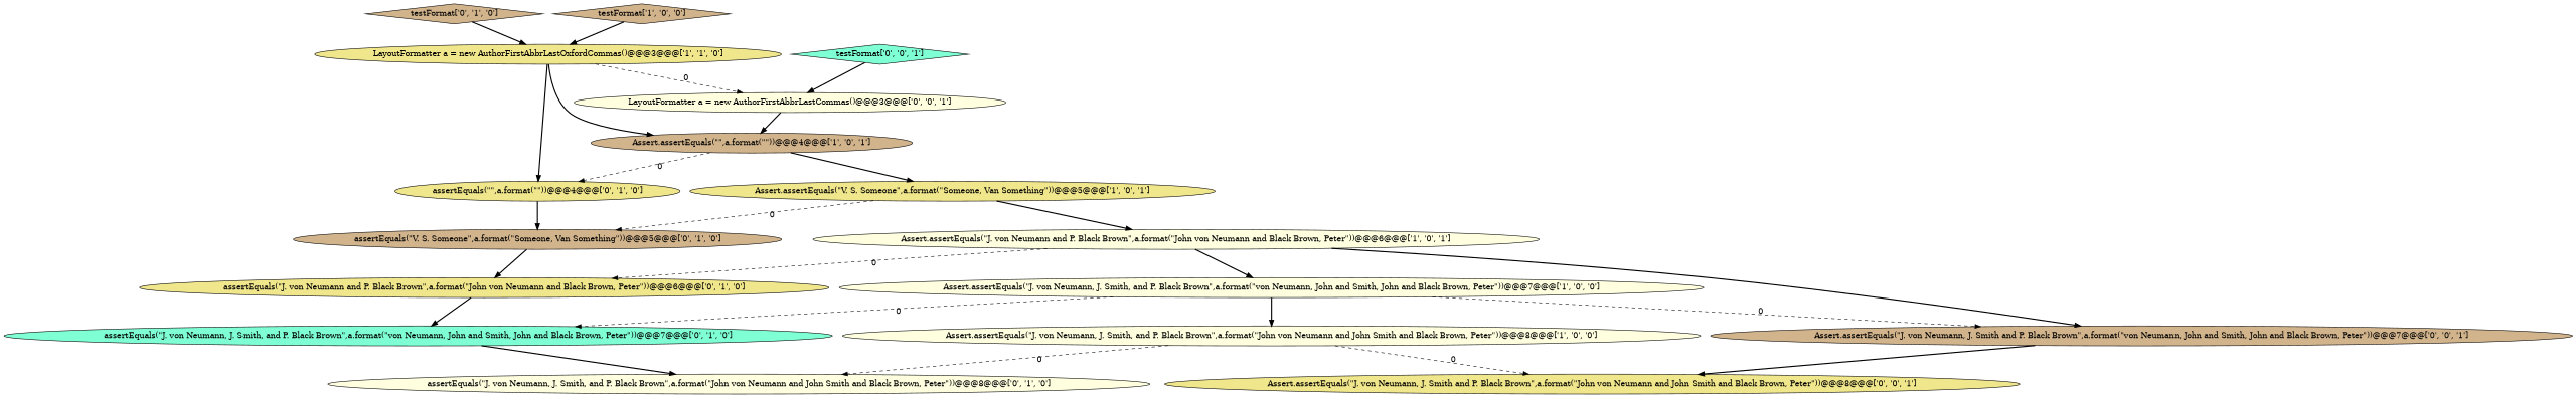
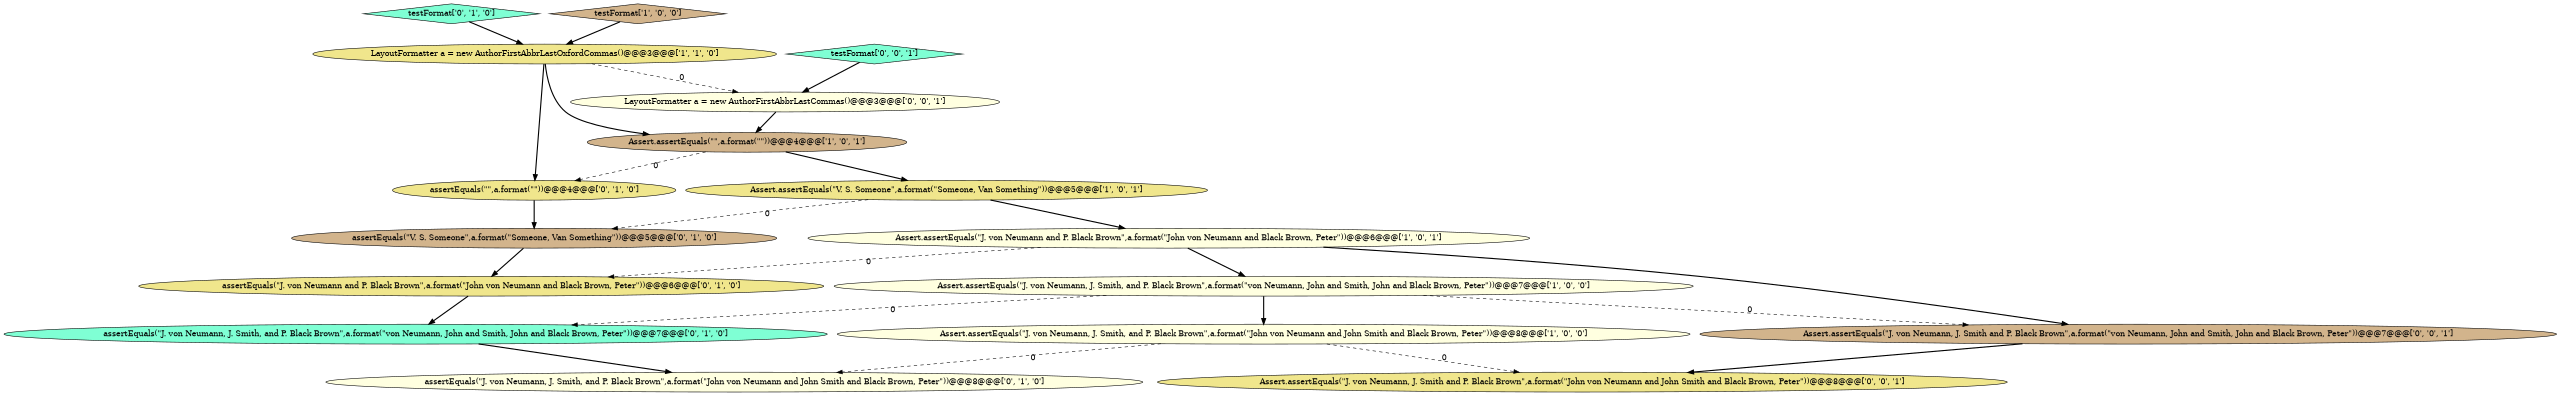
  digraph {
    node [fillcolor=khaki shape=ellipse style=filled]
    edge [style=bold]
    n1 [label="LayoutFormatter a = new AuthorFirstAbbrLastOxfordCommas()@@@3@@@['1', '1', '0']"]
    n2 [fillcolor=lightyellow label="LayoutFormatter a = new AuthorFirstAbbrLastCommas()@@@3@@@['0', '0', '1']"]
    n3 [fillcolor=tan label="Assert.assertEquals(\"\",a.format(\"\"))@@@4@@@['1', '0', '1']"]
    n4 [label="assertEquals(\"\",a.format(\"\"))@@@4@@@['0', '1', '0']"]
    n5 [fillcolor=aquamarine label="assertEquals(\"J. von Neumann, J. Smith, and P. Black Brown\",a.format(\"von Neumann, John and Smith, John and Black Brown, Peter\"))@@@7@@@['0', '1', '0']"]
    n6 [fillcolor=lightyellow label="assertEquals(\"J. von Neumann, J. Smith, and P. Black Brown\",a.format(\"John von Neumann and John Smith and Black Brown, Peter\"))@@@8@@@['0', '1', '0']"]
-   n7 [fillcolor=tan label="testFormat['0', '1', '0']" shape=diamond]
+   n7 [fillcolor=aquamarine label="testFormat['0', '1', '0']" shape=diamond]
    n8 [fillcolor=tan label="assertEquals(\"V. S. Someone\",a.format(\"Someone, Van Something\"))@@@5@@@['0', '1', '0']"]
    n9 [label="assertEquals(\"J. von Neumann and P. Black Brown\",a.format(\"John von Neumann and Black Brown, Peter\"))@@@6@@@['0', '1', '0']"]
    n10 [fillcolor=aquamarine label="testFormat['0', '0', '1']" shape=diamond]
    n11 [fillcolor=tan label="testFormat['1', '0', '0']" shape=diamond]
    n12 [fillcolor=lightyellow label="Assert.assertEquals(\"J. von Neumann, J. Smith, and P. Black Brown\",a.format(\"von Neumann, John and Smith, John and Black Brown, Peter\"))@@@7@@@['1', '0', '0']"]
    n13 [fillcolor=tan label="Assert.assertEquals(\"J. von Neumann, J. Smith and P. Black Brown\",a.format(\"von Neumann, John and Smith, John and Black Brown, Peter\"))@@@7@@@['0', '0', '1']"]
    n14 [fillcolor=lightyellow label="Assert.assertEquals(\"J. von Neumann, J. Smith, and P. Black Brown\",a.format(\"John von Neumann and John Smith and Black Brown, Peter\"))@@@8@@@['1', '0', '0']"]
    n15 [label="Assert.assertEquals(\"J. von Neumann, J. Smith and P. Black Brown\",a.format(\"John von Neumann and John Smith and Black Brown, Peter\"))@@@8@@@['0', '0', '1']"]
    n16 [label="Assert.assertEquals(\"V. S. Someone\",a.format(\"Someone, Van Something\"))@@@5@@@['1', '0', '1']"]
    n17 [fillcolor=lightyellow label="Assert.assertEquals(\"J. von Neumann and P. Black Brown\",a.format(\"John von Neumann and Black Brown, Peter\"))@@@6@@@['1', '0', '1']"]
    n1 -> n2 [label=0 style=dashed]
    n1 -> n3
    n1 -> n4
    n2 -> n3
    n3 -> n4 [label=0 style=dashed]
    n3 -> n16
    n4 -> n8
    n5 -> n6
    n7 -> n1
    n8 -> n9
    n9 -> n5
    n10 -> n2
    n11 -> n1
    n12 -> n5 [label=0 style=dashed]
    n12 -> n13 [label=0 style=dashed]
    n12 -> n14
    n13 -> n15
    n14 -> n6 [label=0 style=dashed]
    n14 -> n15 [label=0 style=dashed]
    n16 -> n8 [label=0 style=dashed]
    n16 -> n17
    n17 -> n9 [label=0 style=dashed]
    n17 -> n12
    n17 -> n13
  }
